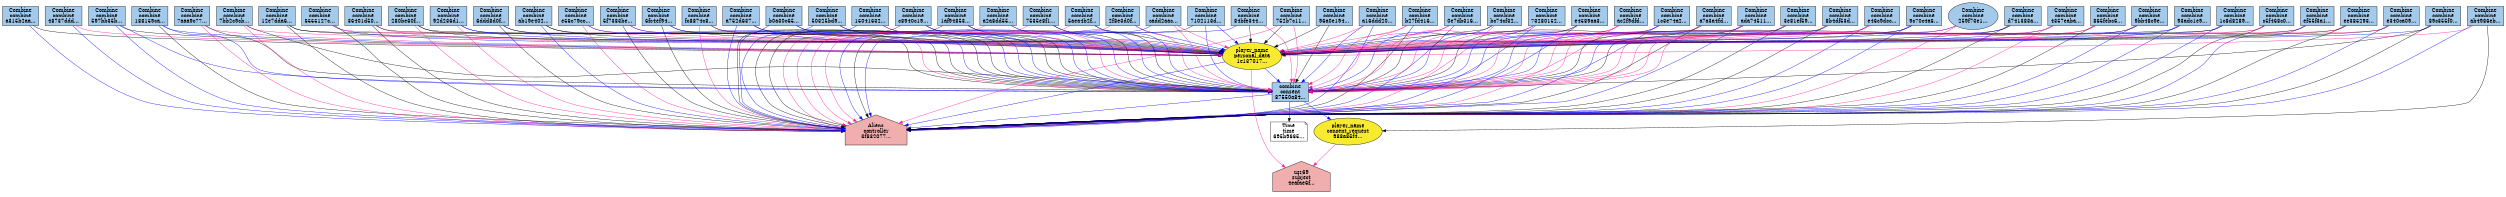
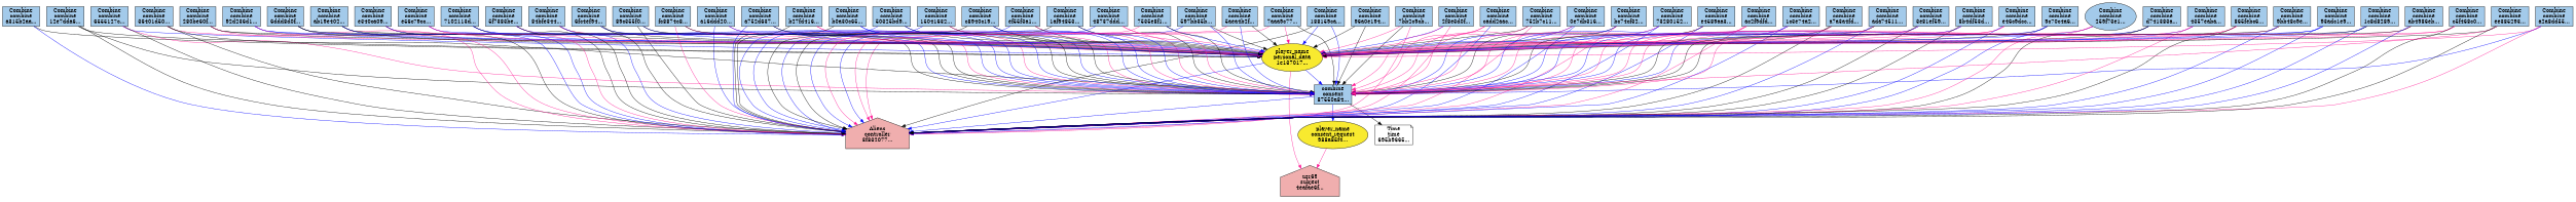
  digraph {
    node [fillcolor="#a3caea" shape=box style=filled]
    edge [color=blue]
    n1 [fillcolor="#f0aeae" label="usr69\nsubject\n4eafae6f..." shape=house]
    n2 [fillcolor="#f8ea2f" label="player_name\npersonal_data\n1e137017..." shape=ellipse]
    n3 [label="combine\nconsent\n87550a84..."]
    n4 [fillcolor="#f0aeae" label="Aliens\ncontroller\n3f832077..." shape=house]
    n5 [fillcolor="#f8ea2f" label="player_name\nconsent_request\n988a85f4..." shape=ellipse]
    n6 [label="Combine\ncombine\nef55f3a1..."]
    n7 [fillcolor=white label="Time\ntime\n695b9665..." shape=note]
    n8 [label="Combine\ncombine\na2a8dd55..."]
    n9 [label="Combine\ncombine\ne340ca09..."]
    n10 [label="Combine\ncombine\n7102113d..."]
    n11 [label="Combine\ncombine\n84bfe344..."]
    n12 [label="Combine\ncombine\n89c355f0..."]
    n13 [label="Combine\ncombine\na16ddd20..."]
    n14 [label="Combine\ncombine\nb27fd416..."]
    n15 [label="Combine\ncombine\n597bb35b..."]
    n16 [label="Combine\ncombine\n188159ca..."]
    n17 [label="Combine\ncombine\n7aaa9c77..."]
    n18 [label="Combine\ncombine\n7bb2c9cb..."]
    n19 [label="Combine\ncombine\n12e7dda6..."]
    n20 [label="Combine\ncombine\n6555127c..."]
    n21 [label="Combine\ncombine\n36401d50..."]
    n22 [label="Combine\ncombine\n280be60f..."]
    n23 [label="Combine\ncombine\n92d236d1..."]
    n24 [label="Combine\ncombine\n6ddd8d0f..."]
    n25 [label="Combine\ncombine\na315b2aa..."]
    n26 [label="Combine\ncombine\nab19e402..."]
    n27 [label="Combine\ncombine\ne56c79cc..."]
    n28 [label="Combine\ncombine\n5f7383be..."]
    n29 [label="Combine\ncombine\n6fc4ef94..."]
    n30 [label="Combine\ncombine\nfc8874c8..."]
    n31 [label="Combine\ncombine\na752d637..."]
    n32 [label="Combine\ncombine\nb0a30c65..."]
    n33 [label="Combine\ncombine\n50325bd9..."]
    n34 [label="Combine\ncombine\n15041632..."]
    n35 [label="Combine\ncombine\n96a0e194..."]
    n36 [label="Combine\ncombine\nc8940c19..."]
    n37 [label="Combine\ncombine\n1af94853..."]
    n38 [label="Combine\ncombine\n48737ddd..."]
    n39 [label="Combine\ncombine\n7535e8f1..."]
    n40 [label="Combine\ncombine\n5aea4b2f..."]
    n41 [label="Combine\ncombine\n2f8e3d0f..."]
    n42 [label="Combine\ncombine\ncadd2aac..."]
    n43 [label="Combine\ncombine\n752b7c11..."]
    n44 [label="Combine\ncombine\n0e7db316..."]
    n45 [label="Combine\ncombine\nbc74cf32..."]
    n46 [label="Combine\ncombine\n73280152..."]
    n47 [label="Combine\ncombine\ne4589aa3..."]
    n48 [label="Combine\ncombine\nac2f9dfd..."]
    n49 [label="Combine\ncombine\n1c3e74a2..."]
    n50 [label="Combine\ncombine\na7a3a4fd..."]
    n51 [label="Combine\ncombine\nada74511..."]
    n52 [label="Combine\ncombine\n3e81ef59..."]
    n53 [label="Combine\ncombine\n8b4df53d..."]
    n54 [label="Combine\ncombine\ne46c9dcc..."]
    n55 [label="Combine\ncombine\n9c70c4a6..."]
    n56 [label="Combine\ncombine\n259f73e1..." shape=ellipse]
    n57 [label="Combine\ncombine\nd741383a..."]
    n58 [label="Combine\ncombine\n4357eaba..."]
    n59 [label="Combine\ncombine\n865febc6..."]
    n60 [label="Combine\ncombine\n9bb48c9e..."]
    n61 [label="Combine\ncombine\n93adc1e9..."]
    n62 [label="Combine\ncombine\n1c8d8289..."]
    n63 [label="Combine\ncombine\nab4986eb..."]
    n64 [label="Combine\ncombine\nc5f468c0..."]
    n65 [label="Combine\ncombine\nee385293..."]
    n2 -> n1 [color=deeppink]
    n2 -> n3
    n2 -> n4
    n3 -> n4
    n3 -> n5
    n3 -> n7 [color=black]
    n5 -> n1 [color=deeppink]
    n6 -> n2 [color=black]
    n6 -> n3 [color=deeppink]
    n6 -> n4
    n8 -> n2 [color=deeppink]
    n8 -> n3
    n8 -> n4 [color=deeppink]
    n9 -> n2 [color=black]
    n9 -> n3 [color=deeppink]
    n9 -> n4
    n10 -> n2
    n10 -> n3
    n10 -> n4 [color=black]
    n11 -> n2 [color=black]
    n11 -> n3 [color=deeppink]
    n11 -> n4
    n12 -> n2
    n12 -> n3 [color=black]
    n12 -> n4 [color=black]
    n13 -> n2 [color=deeppink]
    n13 -> n3
    n13 -> n4
    n14 -> n2 [color=deeppink]
    n14 -> n3 [color=deeppink]
    n14 -> n4 [color=black]
    n15 -> n2 [color=black]
    n15 -> n3
    n15 -> n4
    n16 -> n2
    n16 -> n3
    n16 -> n4 [color=black]
    n17 -> n2 [color=deeppink]
    n17 -> n3 [color=black]
    n17 -> n4 [color=deeppink]
    n18 -> n2 [color=deeppink]
    n18 -> n3 [color=black]
    n18 -> n4 [color=deeppink]
    n19 -> n2 [color=black]
    n19 -> n3 [color=black]
    n19 -> n4 [color=black]
    n20 -> n2
    n20 -> n3 [color=deeppink]
    n20 -> n4 [color=black]
    n21 -> n2 [color=deeppink]
    n21 -> n3 [color=black]
    n21 -> n4 [color=black]
    n22 -> n2 [color=black]
    n22 -> n3 [color=black]
    n22 -> n4 [color=deeppink]
    n23 -> n2
    n23 -> n3
    n23 -> n4 [color=deeppink]
    n24 -> n2
    n24 -> n3 [color=black]
    n24 -> n4 [color=black]
    n25 -> n2 [color=black]
    n25 -> n4
    n26 -> n2 [color=black]
    n26 -> n3 [color=black]
    n26 -> n4
    n27 -> n2 [color=deeppink]
    n27 -> n3
    n27 -> n4 [color=deeppink]
    n28 -> n2 [color=deeppink]
    n28 -> n3
    n28 -> n4 [color=black]
    n29 -> n2 [color=black]
    n29 -> n3
    n29 -> n4 [color=black]
    n30 -> n2 [color=deeppink]
    n30 -> n3 [color=black]
    n30 -> n4 [color=deeppink]
    n31 -> n2
    n31 -> n3 [color=black]
    n31 -> n4
    n32 -> n2
    n32 -> n3
    n32 -> n4 [color=black]
    n33 -> n2 [color=black]
    n33 -> n3
    n33 -> n4
    n34 -> n2 [color=black]
    n34 -> n3 [color=deeppink]
    n34 -> n4
    n35 -> n2 [color=black]
    n35 -> n3 [color=black]
    n36 -> n2 [color=black]
    n36 -> n3
    n36 -> n4 [color=black]
    n37 -> n2
    n37 -> n3 [color=black]
    n37 -> n4 [color=black]
    n38 -> n2 [color=deeppink]
+   n38 -> n3 [color=deeppink]
    n38 -> n4
    n39 -> n2
    n39 -> n3 [color=black]
    n39 -> n4 [color=deeppink]
    n40 -> n2 [color=black]
    n40 -> n3
    n40 -> n4 [color=deeppink]
    n41 -> n2
    n41 -> n3 [color=deeppink]
    n41 -> n4 [color=deeppink]
    n42 -> n2 [color=deeppink]
    n42 -> n3 [color=deeppink]
    n42 -> n4
    n43 -> n2 [color=black]
    n43 -> n3 [color=deeppink]
    n43 -> n4 [color=deeppink]
    n44 -> n2
    n44 -> n3 [color=deeppink]
    n44 -> n4
    n45 -> n2 [color=black]
    n45 -> n3
    n45 -> n4 [color=deeppink]
    n46 -> n2
    n46 -> n3 [color=deeppink]
    n46 -> n4
    n47 -> n2 [color=deeppink]
    n47 -> n3 [color=black]
    n47 -> n4
    n48 -> n2 [color=deeppink]
    n48 -> n3 [color=deeppink]
    n48 -> n4 [color=deeppink]
    n49 -> n2 [color=deeppink]
    n49 -> n3
    n49 -> n4
    n50 -> n2 [color=black]
    n50 -> n3 [color=deeppink]
    n50 -> n4 [color=black]
    n51 -> n2 [color=deeppink]
    n51 -> n3 [color=black]
    n51 -> n4
    n52 -> n2 [color=deeppink]
    n52 -> n3
    n52 -> n4 [color=black]
    n53 -> n2 [color=deeppink]
    n53 -> n3
    n53 -> n4 [color=black]
    n54 -> n2 [color=deeppink]
    n54 -> n3 [color=deeppink]
    n54 -> n4
    n55 -> n2 [color=black]
    n55 -> n3
    n55 -> n4
    n56 -> n2
    n56 -> n3 [color=deeppink]
    n56 -> n4 [color=deeppink]
    n57 -> n2 [color=black]
    n57 -> n3
    n57 -> n4 [color=black]
    n58 -> n2
    n58 -> n3 [color=deeppink]
    n58 -> n4 [color=deeppink]
    n59 -> n2 [color=deeppink]
    n59 -> n3 [color=deeppink]
    n59 -> n4 [color=black]
    n60 -> n2 [color=deeppink]
    n60 -> n3 [color=black]
    n60 -> n4
    n61 -> n2
    n61 -> n3
    n61 -> n4
    n62 -> n2
    n62 -> n3 [color=black]
    n62 -> n4
    n63 -> n2 [color=deeppink]
-   n63 -> n5 [color=black]
+   n63 -> n3 [color=black]
    n63 -> n4
    n64 -> n2 [color=deeppink]
    n64 -> n3 [color=deeppink]
    n64 -> n4 [color=black]
    n65 -> n2 [color=black]
    n65 -> n3 [color=deeppink]
    n65 -> n4 [color=black]
  }
